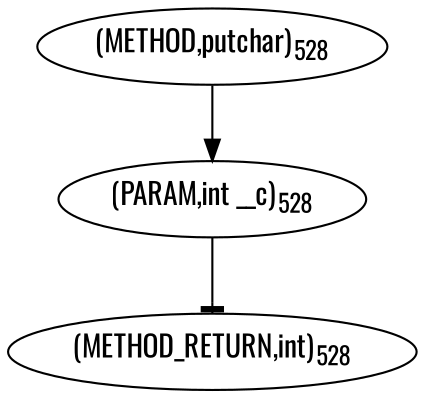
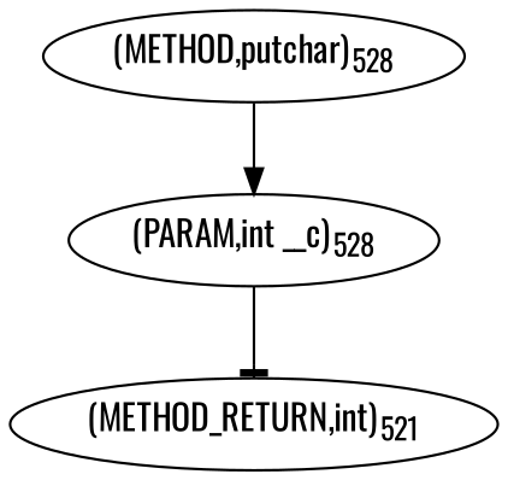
  digraph {
    fontname=Oswald
    node [fontname=Oswald]
    edge [fontname=Oswald]
    n1 [label=<(METHOD,putchar)<SUB>528</SUB>>]
    n2 [label=<(PARAM,int __c)<SUB>528</SUB>>]
-   n3 [label=<(METHOD_RETURN,int)<SUB>528</SUB>>]
+   n3 [label=<(METHOD_RETURN,int)<SUB>521</SUB>>]
    n1 -> n2 [arrowhead=normal]
    n2 -> n3 [arrowhead=tee]
  }
